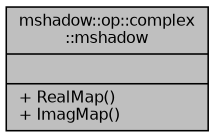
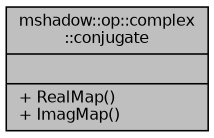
  digraph {
-   n1 [color=black fillcolor=grey75 fontcolor=black fontname=Helvetica fontsize=10 height=0.2 label="{mshadow::op::complex\l::mshadow\n||+ RealMap()\l+ ImagMap()\l}" shape=record style=filled width=0.4]
+   n1 [color=black fillcolor=grey75 fontcolor=black fontname=Helvetica fontsize=10 height=0.2 label="{mshadow::op::complex\l::conjugate\n||+ RealMap()\l+ ImagMap()\l}" shape=record style=filled width=0.4]
  }
